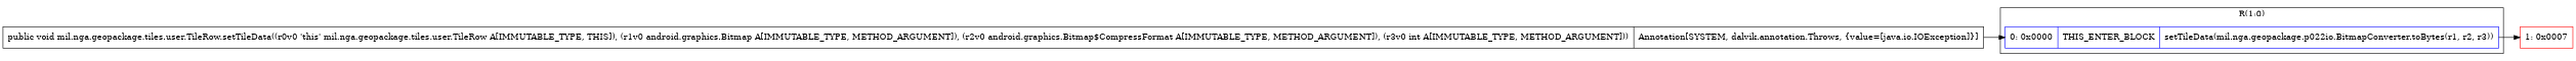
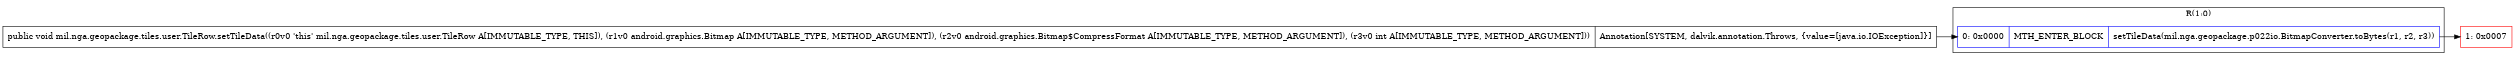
  digraph {
    rankdir=LR
    node [shape=record]
-   n1 [color=blue label="{0\:\ 0x0000|THIS_ENTER_BLOCK\l|setTileData(mil.nga.geopackage.p022io.BitmapConverter.toBytes(r1, r2, r3))\l}"]
+   n1 [color=blue label="{0\:\ 0x0000|MTH_ENTER_BLOCK\l|setTileData(mil.nga.geopackage.p022io.BitmapConverter.toBytes(r1, r2, r3))\l}"]
    n2 [color=red label="{1\:\ 0x0007}"]
    n3 [label="{public void mil.nga.geopackage.tiles.user.TileRow.setTileData((r0v0 'this' mil.nga.geopackage.tiles.user.TileRow A[IMMUTABLE_TYPE, THIS]), (r1v0 android.graphics.Bitmap A[IMMUTABLE_TYPE, METHOD_ARGUMENT]), (r2v0 android.graphics.Bitmap$CompressFormat A[IMMUTABLE_TYPE, METHOD_ARGUMENT]), (r3v0 int A[IMMUTABLE_TYPE, METHOD_ARGUMENT]))  | Annotation[SYSTEM, dalvik.annotation.Throws, \{value=[java.io.IOException]\}]\l}"]
    subgraph cluster_1 {
      label="R(1:0)"
      n1
    }
    n1 -> n2
    n3 -> n1
  }
